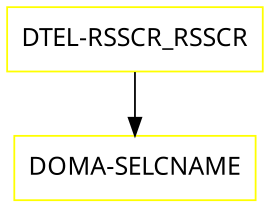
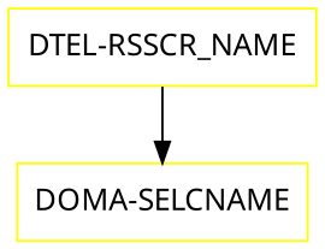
  digraph {
    fontname="Noto Sans"
    node [color=yellow shape=box fontname="Noto Sans"]
-   "DTEL-RSSCR_NAME" [label="DTEL-RSSCR_RSSCR"]
+   "DTEL-RSSCR_NAME"
    "DOMA-SELCNAME"
    "DTEL-RSSCR_NAME" -> "DOMA-SELCNAME" [fontname="Noto Sans"]
  }
